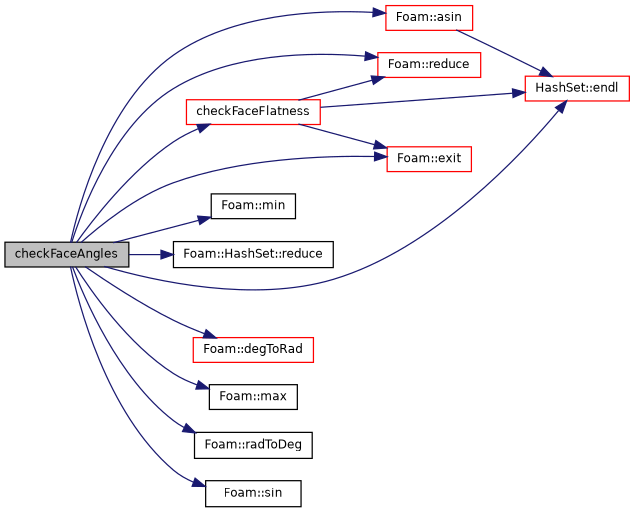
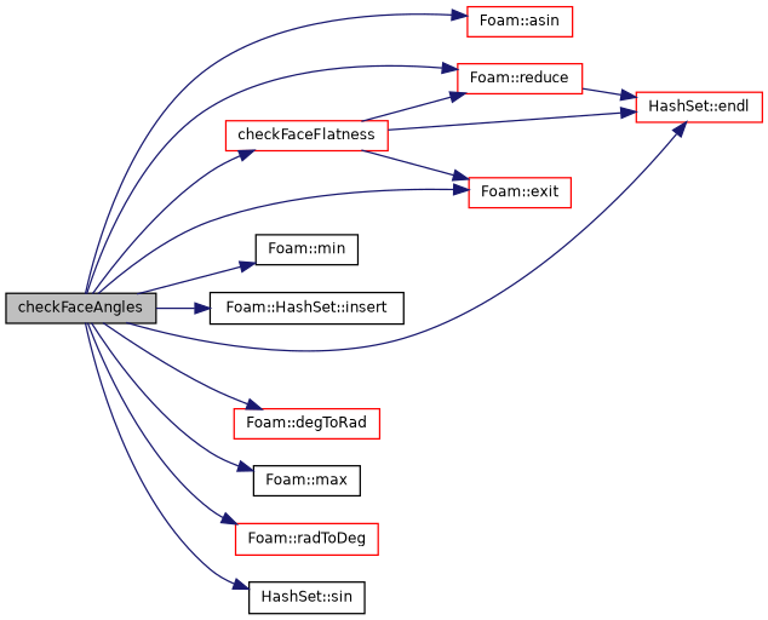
  digraph {
    rankdir=LR
    node [color=red fontname=Helvetica fontsize=10 shape=record]
    edge [color=midnightblue fontname=Helvetica fontsize=10 labelfontname=Helvetica labelfontsize=10 style=solid]
    n1 [color=black fillcolor=grey75 fontcolor=black height=0.2 label=checkFaceAngles style=filled width=0.4]
    n2 [height=0.2 label="Foam::asin" width=0.4]
    n3 [height=0.2 label=checkFaceFlatness width=0.4]
    n4 [height=0.2 label="HashSet::endl" width=0.4]
    n5 [height=0.2 label="Foam::exit" width=0.4]
    n6 [color=black height=0.2 label="Foam::min" width=0.4]
-   n7 [color=black height=0.2 label="Foam::HashSet::reduce" width=0.4]
+   n7 [color=black height=0.2 label="Foam::HashSet::insert" width=0.4]
    n8 [height=0.2 label="Foam::reduce" width=0.4]
    n9 [height=0.2 label="Foam::degToRad" width=0.4]
    n10 [color=black height=0.2 label="Foam::max" width=0.4]
-   n11 [color=black height=0.2 label="Foam::radToDeg" width=0.4]
-   n12 [color=black height=0.2 label="Foam::sin" width=0.4]
+   n11 [height=0.2 label="Foam::radToDeg" width=0.4]
+   n12 [color=black height=0.2 label="HashSet::sin" width=0.4]
    n1 -> n2
    n1 -> n3
    n1 -> n4
    n1 -> n5
    n1 -> n6
    n1 -> n7
    n1 -> n8
    n1 -> n9
    n1 -> n10
    n1 -> n11
    n1 -> n12
    n3 -> n4
    n3 -> n5
    n3 -> n8
-   n2 -> n4
+   n8 -> n4
  }
